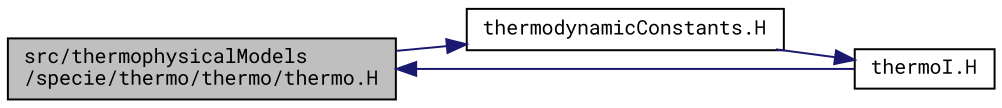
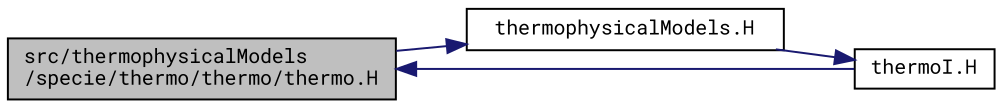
  digraph {
    fontname="Roboto Mono"
    rankdir=LR
    node [color=black fontname="Roboto Mono" fontsize=10 shape=record]
    edge [color=midnightblue fontname="Roboto Mono" fontsize=10 labelfontname=Helvetica labelfontsize=10 style=solid]
    n1 [fillcolor=grey75 fontcolor=black height=0.2 label="src/thermophysicalModels\l/specie/thermo/thermo/thermo.H" style=filled width=0.4]
-   n2 [height=0.2 label="thermodynamicConstants.H" width=0.4]
+   n2 [height=0.2 label="thermophysicalModels.H" width=0.4]
    n3 [height=0.2 label="thermoI.H" width=0.4]
    n1 -> n2
    n2 -> n3
    n3 -> n1
  }
